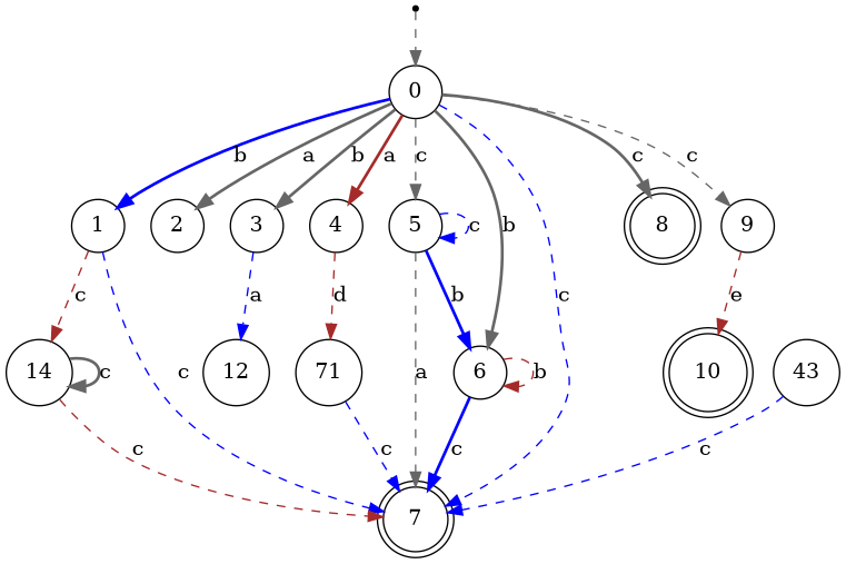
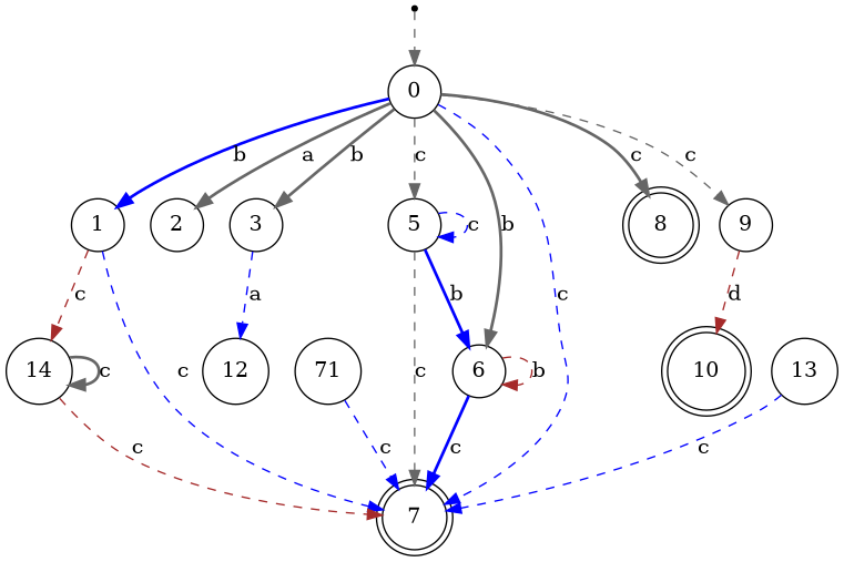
  digraph {
    rankdir=TB
    node [shape=circle]
    edge [color=gray40 style=dashed]
    dummy0 [shape=point]
    0
    1
    2
    3
-   4
    5
    6
    7 [shape=doublecircle]
    8 [shape=doublecircle]
    9
    14
    12
    n14 [label=71]
    10 [shape=doublecircle]
-   13 [label=43]
+   13
    dummy0 -> 0
    0 -> 1 [color=blue label=b style=bold]
    0 -> 2 [label=a style=bold]
    0 -> 3 [label=b style=bold]
-   0 -> 4 [color=brown label=a style=bold]
    0 -> 5 [label=c]
    0 -> 6 [label=b style=bold]
    0 -> 7 [color=blue label=c]
    0 -> 8 [label=c style=bold]
    0 -> 9 [label=c]
    1 -> 7 [color=blue label=c]
    1 -> 14 [color=brown label=c]
    3 -> 12 [color=blue label=a]
-   4 -> n14 [color=brown label=d]
    5 -> 5 [color=blue label=c]
    5 -> 6 [color=blue label=b style=bold]
-   5 -> 7 [label=a]
+   5 -> 7 [label=c]
    6 -> 6 [color=brown label=b]
    6 -> 7 [color=blue label=c style=bold]
-   9 -> 10 [color=brown label=e]
+   9 -> 10 [color=brown label=d]
    14 -> 7 [color=brown label=c]
    14 -> 14 [label=c style=bold]
    n14 -> 7 [color=blue label=c]
    13 -> 7 [color=blue label=c]
  }
